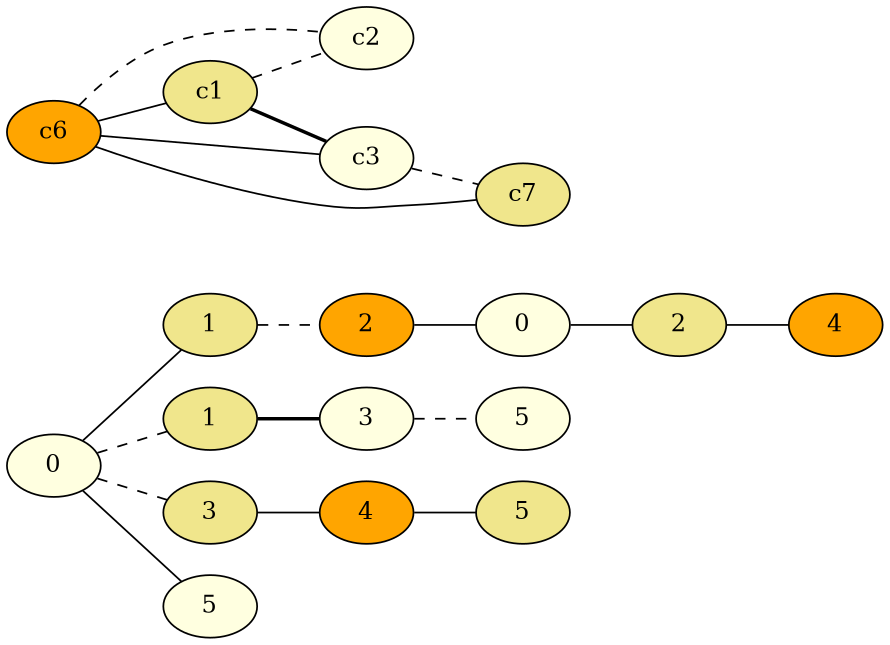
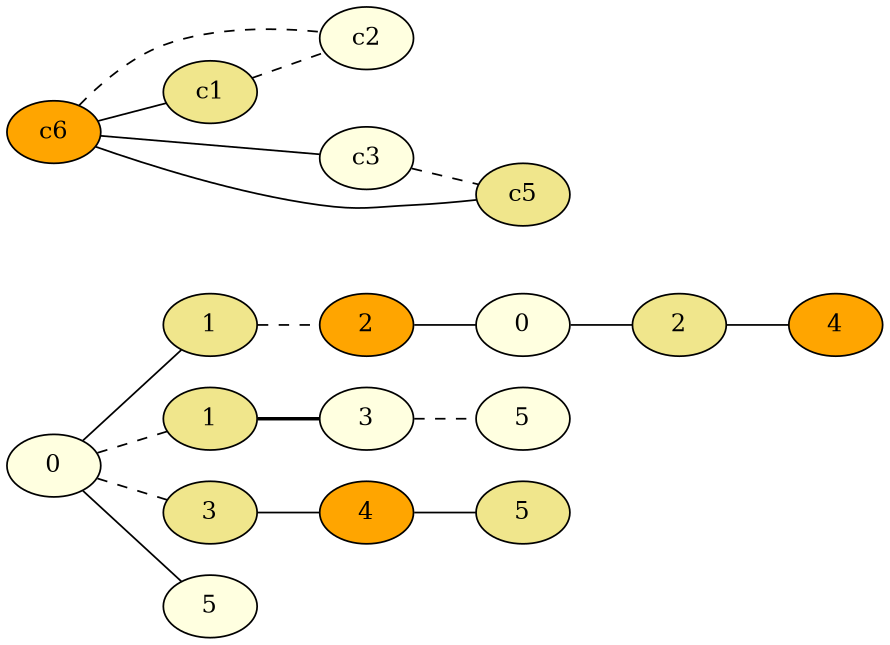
  graph {
    rankdir=LR
    node [fillcolor=lightyellow style=filled]
    edge [style=solid]
    n1 [label=0]
    n2 [fillcolor=khaki label=1]
    n3 [fillcolor=khaki label=1]
    n4 [fillcolor=khaki label=3]
    n5 [label=5]
    n6 [fillcolor=orange label=2]
    n7 [label=3]
    n8 [fillcolor=orange label=4]
    n9 [label=0]
    n10 [fillcolor=khaki label=2]
    n11 [fillcolor=orange label=4]
    n12 [label=5]
    n13 [fillcolor=khaki label=5]
    n14 [fillcolor=orange label=c6]
    c1 [fillcolor=khaki]
    c2
    c3
-   c5 [fillcolor=khaki label=c7]
+   c5 [fillcolor=khaki]
    n1 -- n2
    n1 -- n3 [style=dashed]
    n1 -- n4 [style=dashed]
    n1 -- n5
    n2 -- n6 [style=dashed]
    n3 -- n7 [style=bold]
    n4 -- n8
    n6 -- n9
    n7 -- n12 [style=dashed]
    n8 -- n13
    n9 -- n10
    n10 -- n11
    n14 -- c1
    n14 -- c2 [style=dashed]
    n14 -- c3
    n14 -- c5
    c1 -- c2 [style=dashed]
-   c1 -- c3 [style=bold]
    c3 -- c5 [style=dashed]
  }
